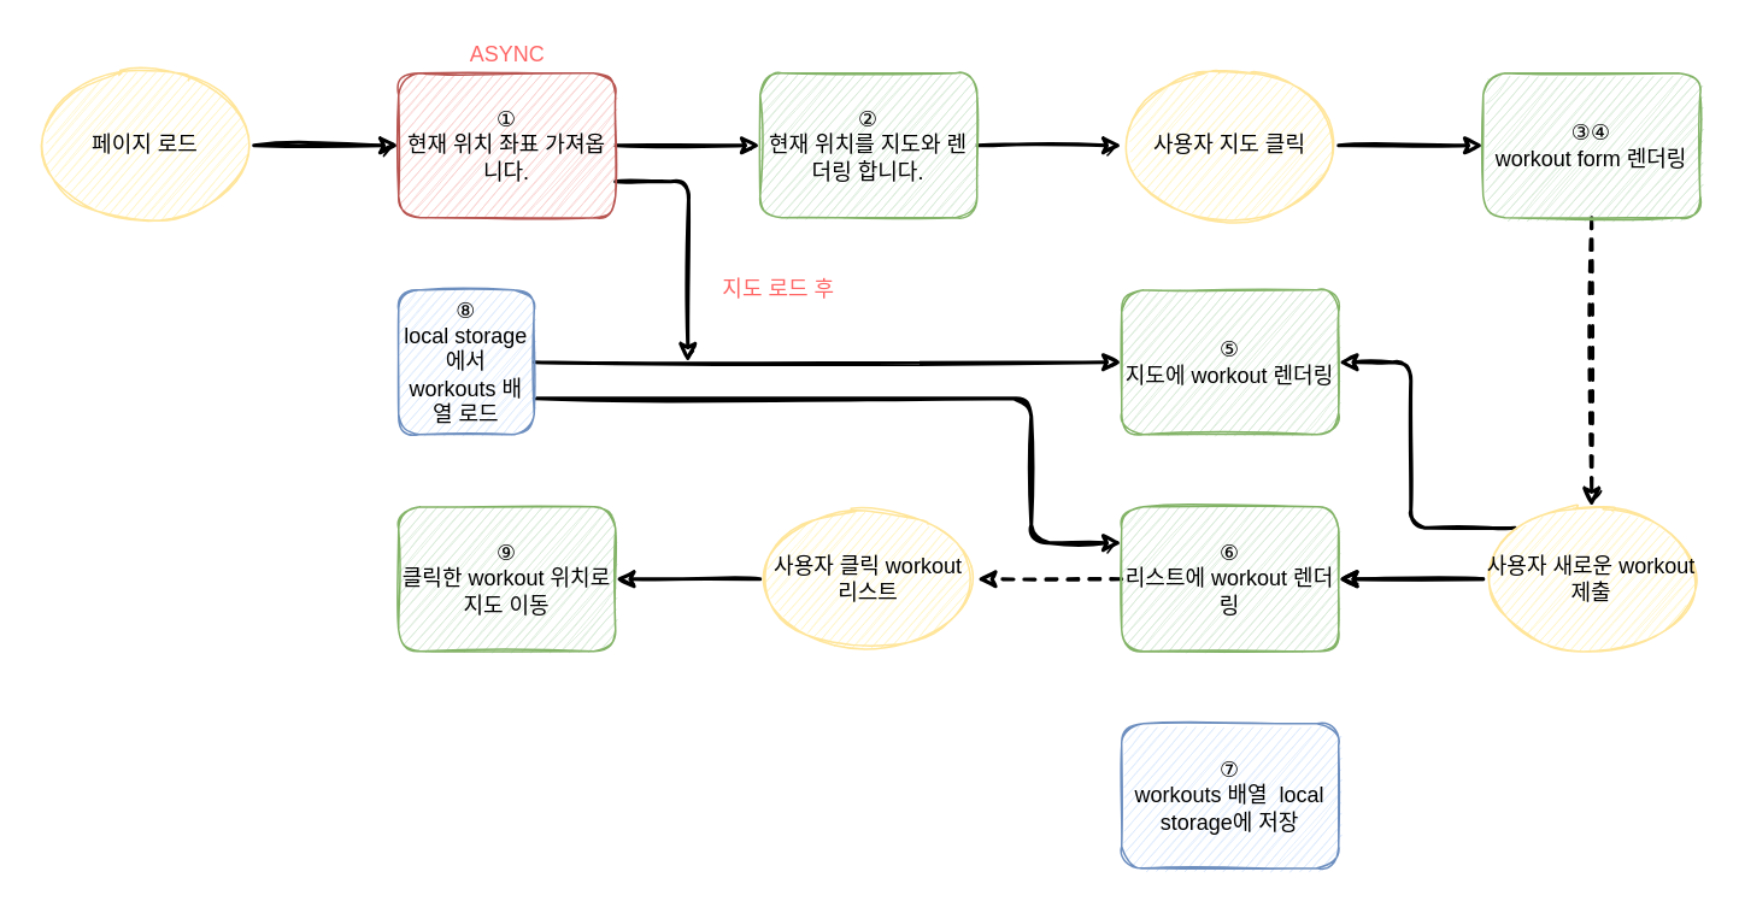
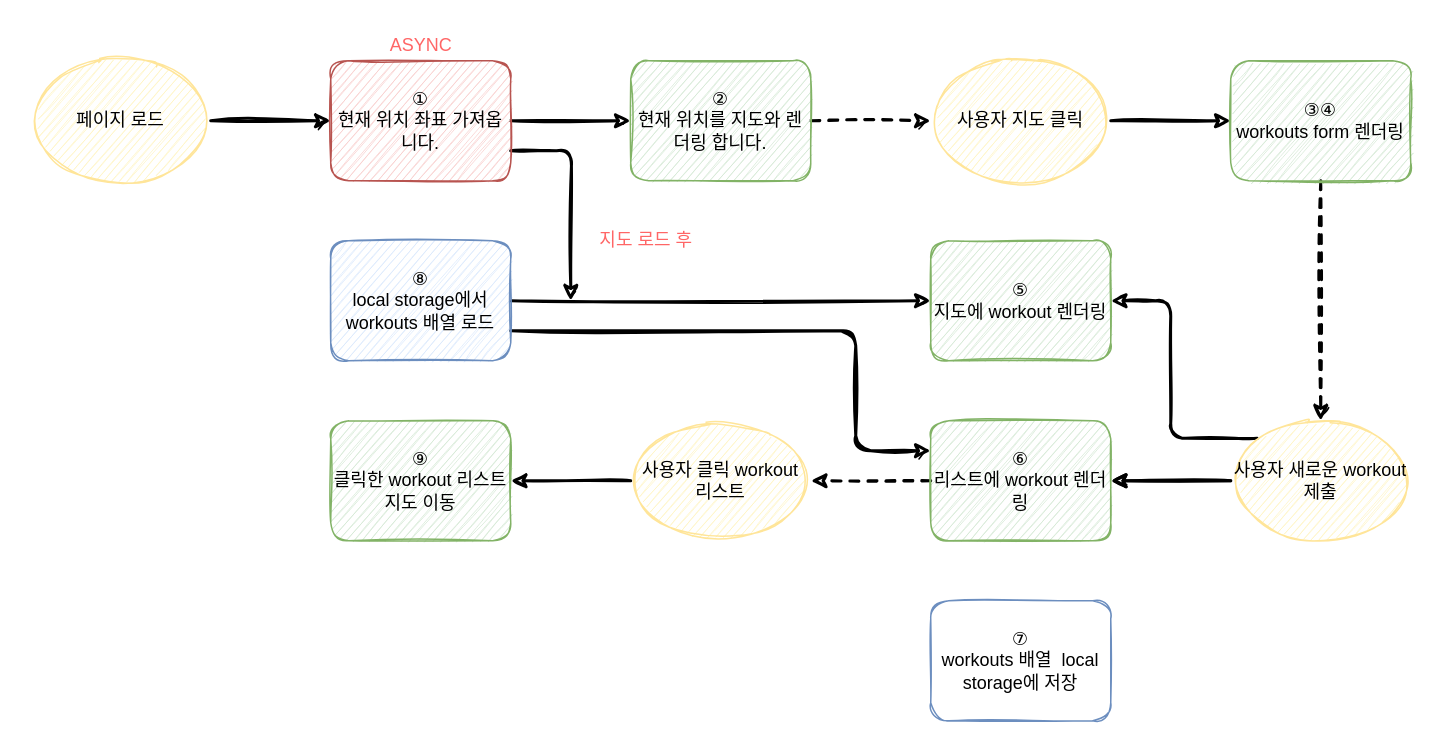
  <mxCell id="0" />
  <mxCell id="1" parent="0" />
  <mxCell id="2" value="" style="edgeStyle=orthogonalEdgeStyle;rounded=1;orthogonalLoop=1;jettySize=auto;html=1;fontColor=#FF6666;strokeWidth=2;sketch=1;" parent="1" source="3" target="6" edge="1"><mxGeometry relative="1" as="geometry" /></mxCell>
  <mxCell id="3" value="페이지 로드" style="ellipse;whiteSpace=wrap;html=1;strokeColor=#FFE599;fillColor=#FFF4C3;gradientColor=none;sketch=1;rounded=1;" parent="1" vertex="1"><mxGeometry y="40" width="120" height="80" as="geometry" x="20" /></mxCell>
  <mxCell id="4" value="" style="edgeStyle=orthogonalEdgeStyle;rounded=1;orthogonalLoop=1;jettySize=auto;html=1;fontColor=#FF6666;strokeWidth=2;sketch=1;" parent="1" source="6" target="8" edge="1"><mxGeometry relative="1" as="geometry" /></mxCell>
  <mxCell id="5" style="edgeStyle=orthogonalEdgeStyle;rounded=1;orthogonalLoop=1;jettySize=auto;html=1;exitX=1;exitY=0.75;exitDx=0;exitDy=0;fontColor=#FF6666;strokeWidth=2;sketch=1;" parent="1" source="6" edge="1"><mxGeometry relative="1" as="geometry"><mxPoint x="380" y="200" as="targetPoint" /></mxGeometry></mxCell>
  <mxCell id="6" value="①&lt;br&gt;현재 위치 좌표 가져옵니다." style="rounded=1;whiteSpace=wrap;html=1;strokeColor=#b85450;fillColor=#f8cecc;sketch=1;" parent="1" vertex="1"><mxGeometry x="220" y="40" width="120" height="80" as="geometry" /></mxCell>
- <mxCell id="7" value="" style="edgeStyle=orthogonalEdgeStyle;rounded=1;orthogonalLoop=1;jettySize=auto;html=1;fontColor=#FF6666;dashed=0;strokeWidth=2;sketch=1;" parent="1" source="8" target="10" edge="1"><mxGeometry relative="1" as="geometry" /></mxCell>
+ <mxCell id="7" value="" style="edgeStyle=orthogonalEdgeStyle;rounded=1;orthogonalLoop=1;jettySize=auto;html=1;fontColor=#FF6666;dashed=1;strokeWidth=2;sketch=1;" parent="1" source="8" target="10" edge="1"><mxGeometry relative="1" as="geometry" /></mxCell>
  <mxCell id="8" value="②&lt;br&gt;현재 위치를 지도와 렌더링 합니다." style="rounded=1;whiteSpace=wrap;html=1;strokeColor=#82b366;fillColor=#d5e8d4;sketch=1;" parent="1" vertex="1"><mxGeometry x="420" y="40" width="120" height="80" as="geometry" /></mxCell>
  <mxCell id="9" value="" style="edgeStyle=orthogonalEdgeStyle;rounded=1;orthogonalLoop=1;jettySize=auto;html=1;fontColor=#FF6666;strokeWidth=2;sketch=1;" parent="1" source="10" target="12" edge="1"><mxGeometry relative="1" as="geometry" /></mxCell>
  <mxCell id="10" value="사용자 지도 클릭" style="ellipse;whiteSpace=wrap;html=1;strokeColor=#FFE599;fillColor=#FFF4C3;gradientColor=none;sketch=1;rounded=1;" parent="1" vertex="1"><mxGeometry x="620" y="40" width="120" height="80" as="geometry" /></mxCell>
  <mxCell id="11" style="edgeStyle=orthogonalEdgeStyle;rounded=1;orthogonalLoop=1;jettySize=auto;html=1;entryX=0.5;entryY=0;entryDx=0;entryDy=0;fontColor=#FF6666;dashed=1;strokeWidth=2;sketch=1;" parent="1" source="12" target="16" edge="1"><mxGeometry relative="1" as="geometry" /></mxCell>
- <mxCell id="12" value="③④&lt;br&gt;workout form 렌더링" style="rounded=1;whiteSpace=wrap;html=1;strokeColor=#82b366;fillColor=#d5e8d4;sketch=1;" parent="1" vertex="1"><mxGeometry x="820" y="40" width="120" height="80" as="geometry" /></mxCell>
+ <mxCell id="12" value="③④&lt;br&gt;workouts form 렌더링" style="rounded=1;whiteSpace=wrap;html=1;strokeColor=#82b366;fillColor=#d5e8d4;sketch=1;" parent="1" vertex="1"><mxGeometry x="820" y="40" width="120" height="80" as="geometry" /></mxCell>
  <mxCell id="13" style="edgeStyle=orthogonalEdgeStyle;rounded=1;orthogonalLoop=1;jettySize=auto;html=1;entryX=1;entryY=0.5;entryDx=0;entryDy=0;fontColor=#FF6666;strokeWidth=2;sketch=1;" parent="1" source="16" target="18" edge="1"><mxGeometry relative="1" as="geometry" /></mxCell>
  <mxCell id="14" value="" style="edgeStyle=orthogonalEdgeStyle;rounded=1;orthogonalLoop=1;jettySize=auto;html=1;fontColor=#FF6666;strokeWidth=2;sketch=1;" parent="1" source="16" target="18" edge="1"><mxGeometry relative="1" as="geometry" /></mxCell>
  <mxCell id="15" style="edgeStyle=orthogonalEdgeStyle;rounded=1;orthogonalLoop=1;jettySize=auto;html=1;exitX=0;exitY=0;exitDx=0;exitDy=0;entryX=1;entryY=0.5;entryDx=0;entryDy=0;fontColor=#FF6666;strokeWidth=2;sketch=1;" parent="1" source="16" target="19" edge="1"><mxGeometry relative="1" as="geometry" /></mxCell>
  <mxCell id="16" value="사용자 새로운 workout 제출" style="ellipse;whiteSpace=wrap;html=1;strokeColor=#FFE599;fillColor=#FFF4C3;gradientColor=none;sketch=1;rounded=1;" parent="1" vertex="1"><mxGeometry x="820" y="280" width="120" height="80" as="geometry" /></mxCell>
  <mxCell id="17" value="" style="edgeStyle=orthogonalEdgeStyle;rounded=1;orthogonalLoop=1;jettySize=auto;html=1;fontColor=#FF6666;strokeWidth=2;dashed=1;sketch=1;" parent="1" source="18" target="25" edge="1"><mxGeometry relative="1" as="geometry" /></mxCell>
  <mxCell id="18" value="⑥&lt;br&gt;리스트에 workout 렌더링" style="rounded=1;whiteSpace=wrap;html=1;strokeColor=#82b366;fillColor=#d5e8d4;sketch=1;" parent="1" vertex="1"><mxGeometry x="620" y="280" width="120" height="80" as="geometry" /></mxCell>
  <mxCell id="19" value="⑤&lt;br&gt;지도에 workout 렌더링" style="rounded=1;whiteSpace=wrap;html=1;strokeColor=#82b366;fillColor=#d5e8d4;sketch=1;" parent="1" vertex="1"><mxGeometry x="620" y="160" width="120" height="80" as="geometry" /></mxCell>
- <mxCell id="20" value="⑦&lt;br&gt;workouts 배열&amp;nbsp; local storage에 저장" style="rounded=1;whiteSpace=wrap;html=1;strokeColor=#6c8ebf;fillColor=#dae8fc;sketch=1;" parent="1" vertex="1"><mxGeometry x="620" y="400" width="120" height="80" as="geometry" /></mxCell>
+ <mxCell id="20" value="⑦&lt;br&gt;workouts 배열&amp;nbsp; local storage에 저장" style="rounded=1;whiteSpace=wrap;html=1;strokeColor=#6c8ebf;fillColor=#ffffff;sketch=1;" parent="1" vertex="1"><mxGeometry x="620" y="400" width="120" height="80" as="geometry" /></mxCell>
  <mxCell id="21" style="edgeStyle=orthogonalEdgeStyle;rounded=1;orthogonalLoop=1;jettySize=auto;html=1;entryX=0;entryY=0.5;entryDx=0;entryDy=0;fontColor=#FF6666;strokeWidth=2;sketch=1;" parent="1" source="23" target="19" edge="1"><mxGeometry relative="1" as="geometry" /></mxCell>
  <mxCell id="22" style="edgeStyle=orthogonalEdgeStyle;rounded=1;orthogonalLoop=1;jettySize=auto;html=1;exitX=1;exitY=0.75;exitDx=0;exitDy=0;entryX=0;entryY=0.25;entryDx=0;entryDy=0;fontColor=#FF6666;strokeWidth=2;sketch=1;" parent="1" source="23" target="18" edge="1"><mxGeometry relative="1" as="geometry"><Array as="points"><mxPoint x="570" y="220" /><mxPoint x="570" y="300" /></Array></mxGeometry></mxCell>
- <mxCell id="23" value="⑧&lt;br&gt;local storage에서 workouts 배열 로드" style="rounded=1;whiteSpace=wrap;html=1;strokeColor=#6c8ebf;fillColor=#dae8fc;sketch=1;" parent="1" vertex="1"><mxGeometry x="220" y="160" width="75" height="80" as="geometry" /></mxCell>
+ <mxCell id="23" value="⑧&lt;br&gt;local storage에서 workouts 배열 로드" style="rounded=1;whiteSpace=wrap;html=1;strokeColor=#6c8ebf;fillColor=#dae8fc;sketch=1;" parent="1" vertex="1"><mxGeometry x="220" y="160" width="120" height="80" as="geometry" /></mxCell>
  <mxCell id="24" value="" style="edgeStyle=orthogonalEdgeStyle;rounded=1;orthogonalLoop=1;jettySize=auto;html=1;fontColor=#FF6666;strokeWidth=2;sketch=1;" parent="1" source="25" target="26" edge="1"><mxGeometry relative="1" as="geometry" /></mxCell>
  <mxCell id="25" value="사용자 클릭 workout 리스트" style="ellipse;whiteSpace=wrap;html=1;strokeColor=#FFE599;fillColor=#FFF4C3;gradientColor=none;sketch=1;rounded=1;" parent="1" vertex="1"><mxGeometry x="420" y="280" width="120" height="80" as="geometry" /></mxCell>
- <mxCell id="26" value="⑨&lt;br&gt;클릭한 workout 위치로 지도 이동" style="rounded=1;whiteSpace=wrap;html=1;strokeColor=#82b366;fillColor=#d5e8d4;sketch=1;" parent="1" vertex="1"><mxGeometry x="220" y="280" width="120" height="80" as="geometry" /></mxCell>
+ <mxCell id="26" value="⑨&lt;br&gt;클릭한 workout 리스트 지도 이동" style="rounded=1;whiteSpace=wrap;html=1;strokeColor=#82b366;fillColor=#d5e8d4;sketch=1;" parent="1" vertex="1"><mxGeometry x="220" y="280" width="120" height="80" as="geometry" /></mxCell>
  <mxCell id="27" value="&lt;span&gt;ASYNC&lt;/span&gt;" style="text;html=1;align=center;verticalAlign=middle;resizable=0;points=[];autosize=1;strokeColor=none;fillColor=none;fontColor=#FF6666;sketch=1;rounded=1;" parent="1" vertex="1"><mxGeometry x="250" y="20" width="60" height="20" as="geometry" /></mxCell>
  <mxCell id="28" value="지도 로드 후" style="text;html=1;align=center;verticalAlign=middle;resizable=0;points=[];autosize=1;strokeColor=none;fillColor=none;fontColor=#FF6666;sketch=1;rounded=1;" parent="1" vertex="1"><mxGeometry x="390" y="150" width="80" height="20" as="geometry" /></mxCell>
